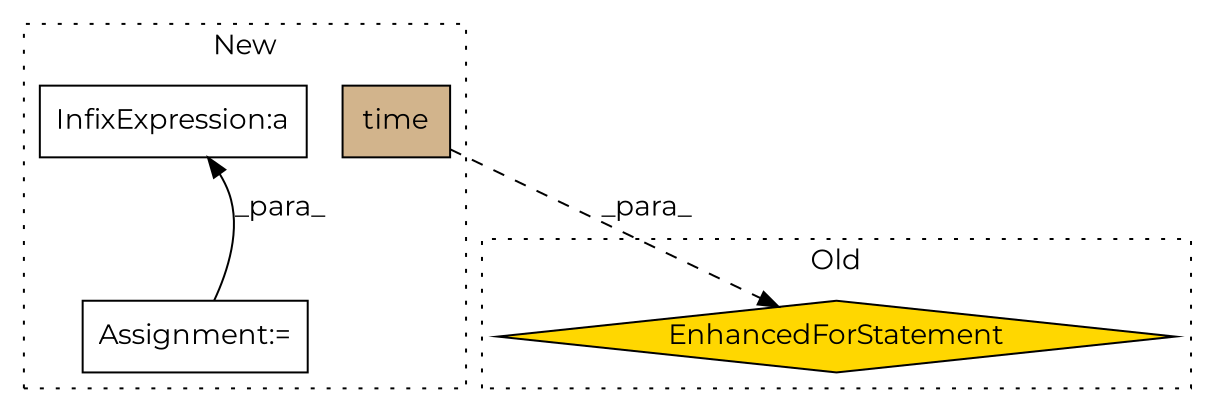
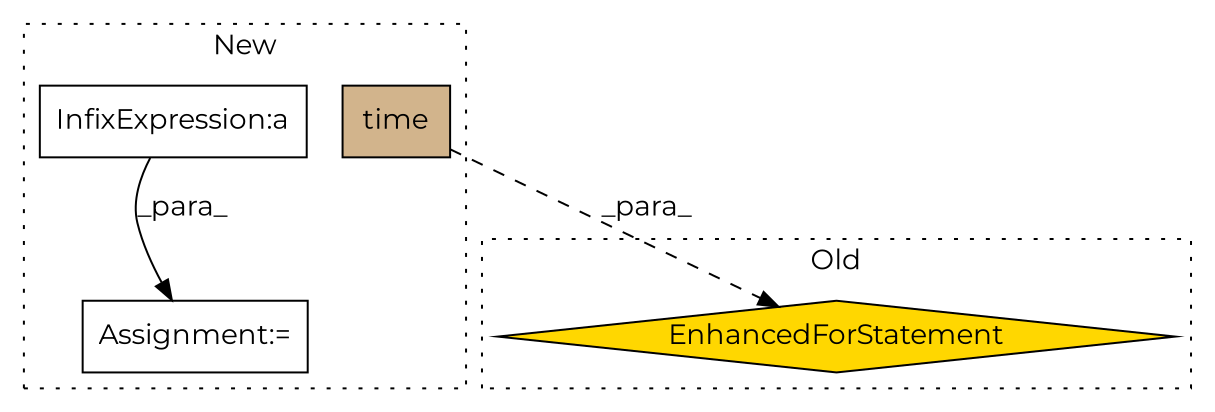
  digraph {
    fontname=Montserrat
    node [fillcolor=white fontname=Montserrat shape=box style=filled]
    edge [fontname=Montserrat]
    n1 [a=32 fillcolor=tan l=6 label=time s=4732]
    n2 [a=27 l=3 label="InfixExpression:a" s=4757]
    n3 [a=7 l=1 label="Assignment:=" s=4751]
    n4 [a=70 fillcolor=gold l="70,2" label=EnhancedForStatement s="3467,3568" shape=diamond]
    subgraph cluster_1 {
      label=New
      style=dotted
      n1
      n2
      n3
    }
    subgraph cluster_2 {
      label=Old
      style=dotted
      n4
    }
    n1 -> n4 [label=_para_ style=dashed]
-   n3 -> n2 [label=_para_ style=solid]
+   n2 -> n3 [label=_para_ style=solid]
  }
